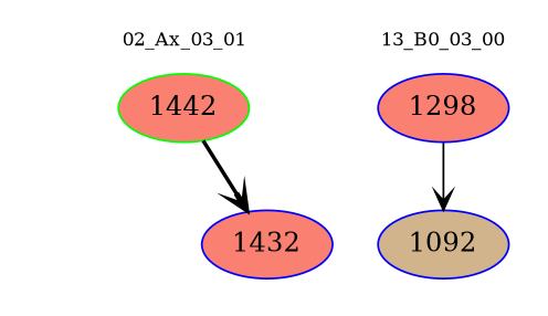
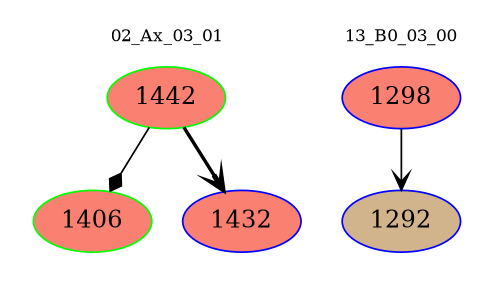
  digraph {
    node [color=blue fillcolor=salmon style=filled]
    edge [arrowhead=vee color=black style=solid]
    n1 [color=green label=1442]
+   n2 [color=green label=1406]
    n3 [label=1432]
    n4 [label=1298]
-   n5 [fillcolor=tan label=1092]
+   n5 [fillcolor=tan label=1292]
    subgraph cluster_1 {
      color=white
      fontsize=10
      label="02_Ax_03_01"
      n1
+     n2
      n3
    }
    subgraph cluster_2 {
      color=white
      fontsize=10
      label="13_B0_03_00"
      n4
      n5
    }
+   n1 -> n2 [arrowhead=diamond]
    n1 -> n3 [style=bold]
    n4 -> n5
  }
